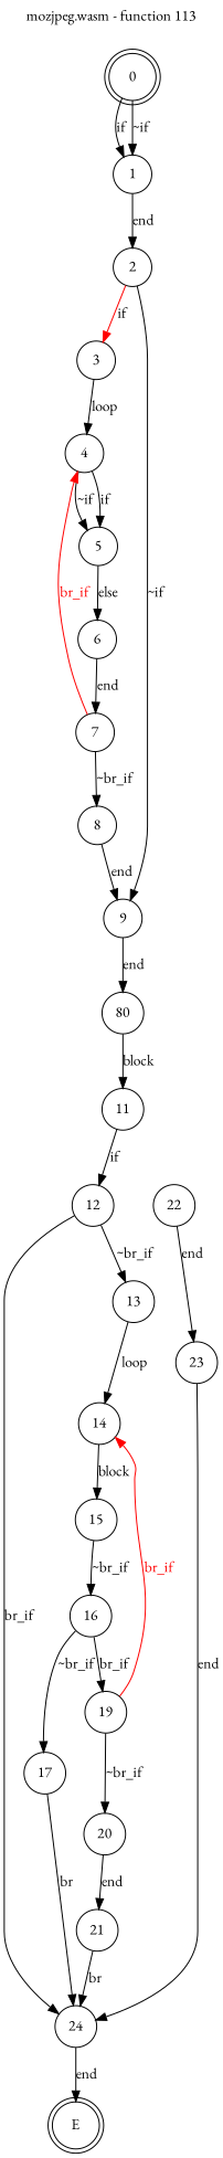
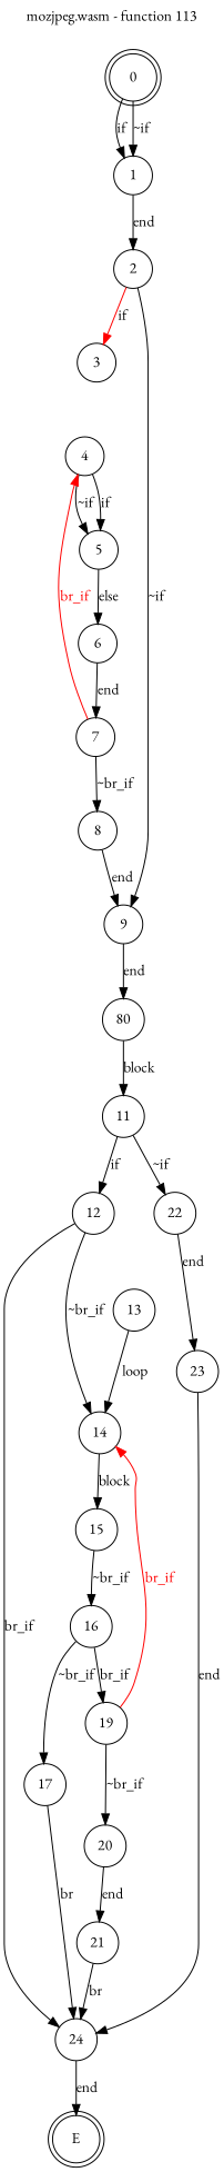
  digraph {
    fontname="EB Garamond"
    label="mozjpeg.wasm - function 113"
    labelfontcolor=black
    labelfontname=Helvetica
    labelfontsize=16
    labelloc=t
    node [fontname="EB Garamond" shape=circle]
    edge [fontname="EB Garamond"]
    0 [shape=doublecircle]
    1
    2
    E [shape=doublecircle]
    3
    9
    4
    n8 [label=80]
    5
    11
    6
    7
    8
    12
    22
    13
    24
    23
    14
    15
    16
    19
    17
    20
    21
    0 -> 1 [label=if]
    0 -> 1 [label="~if"]
    1 -> 2 [label=end]
    2 -> 3 [color=red label=if]
    2 -> 9 [label="~if"]
-   3 -> 4 [label=loop]
    9 -> n8 [label=end]
    4 -> 5 [label=if]
    4 -> 5 [label="~if"]
    n8 -> 11 [label=block]
    5 -> 6 [label=else]
    11 -> 12 [label=if]
+   11 -> 22 [label="~if"]
    6 -> 7 [label=end]
    7 -> 4 [color=red fontcolor=red label=br_if]
    7 -> 8 [label="~br_if"]
    8 -> 9 [label=end]
-   12 -> 13 [label="~br_if"]
+   12 -> 14 [label="~br_if"]
    12 -> 24 [label=br_if]
    22 -> 23 [label=end]
    13 -> 14 [label=loop]
    24 -> E [label=end]
    23 -> 24 [label=end]
    14 -> 15 [label=block]
    15 -> 16 [label="~br_if"]
    16 -> 19 [label=br_if]
    16 -> 17 [label="~br_if"]
    19 -> 14 [color=red fontcolor=red label=br_if]
    19 -> 20 [label="~br_if"]
    17 -> 24 [label=br]
    20 -> 21 [label=end]
    21 -> 24 [label=br]
  }
